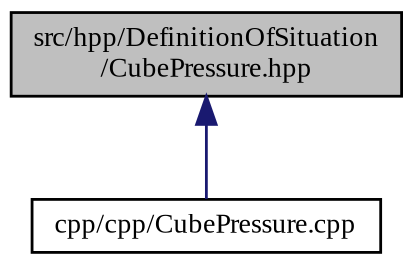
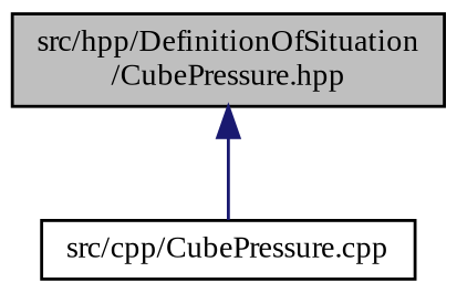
  digraph {
    fontname="Liberation Serif"
    node [color=black fontname="Liberation Serif" fontsize=10 shape=record style=filled]
    n1 [fillcolor=grey75 fontcolor=black height=0.2 label="src/hpp/DefinitionOfSituation\l/CubePressure.hpp" width=0.4]
-   n2 [fillcolor=white height=0.2 label="cpp/cpp/CubePressure.cpp" width=0.4]
+   n2 [fillcolor=white height=0.2 label="src/cpp/CubePressure.cpp" width=0.4]
    n1 -> n2 [color=midnightblue dir=back fontname="Liberation Serif" fontsize=10 labelfontname=Helvetica labelfontsize=10 style=solid]
  }
